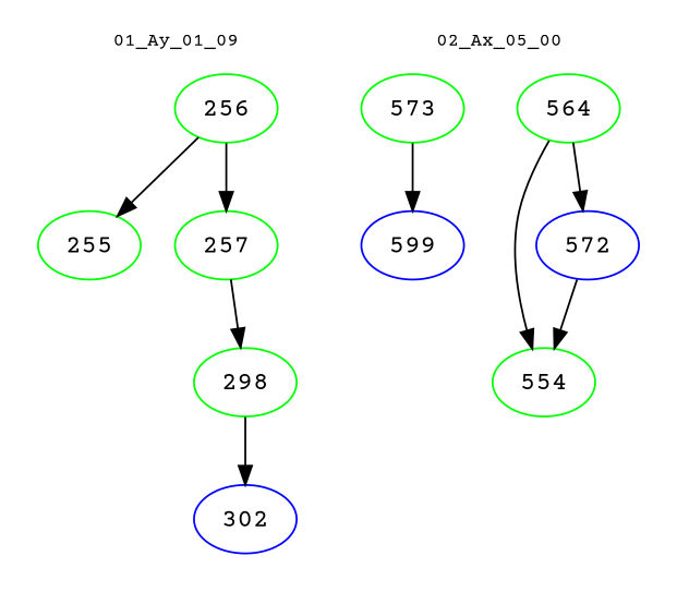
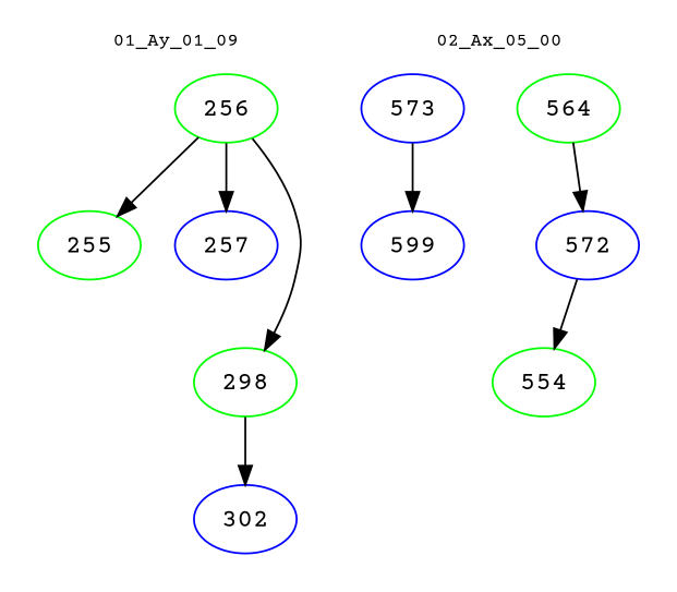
  digraph {
    fontname="Courier Prime"
    node [color=green fontname="Courier Prime"]
    edge [color=black fontname="Courier Prime"]
    n1 [label=256]
    n2 [label=255]
-   n3 [label=257]
+   n3 [color=blue label=257]
    n4 [label=298]
    n5 [color=blue label=302]
    n6 [label=564]
    n7 [label=554]
    n8 [color=blue label=572]
-   n9 [label=573]
+   n9 [color=blue label=573]
    n10 [color=blue label=599]
    subgraph cluster_1 {
      color=white
      fontsize=10
      label="01_Ay_01_09"
      n1
      n2
      n3
      n4
      n5
    }
    subgraph cluster_2 {
      color=white
      fontsize=10
      label="02_Ax_05_00"
      n6
      n7
      n8
      n9
      n10
    }
    n1 -> n2
    n1 -> n3
-   n3 -> n4
+   n1 -> n4
    n4 -> n5
-   n6 -> n7
    n6 -> n8
    n8 -> n7
    n9 -> n10
  }
